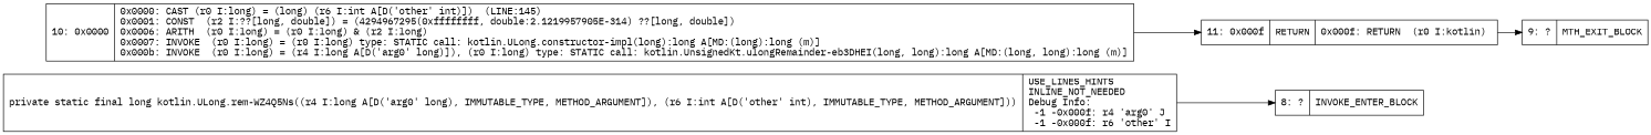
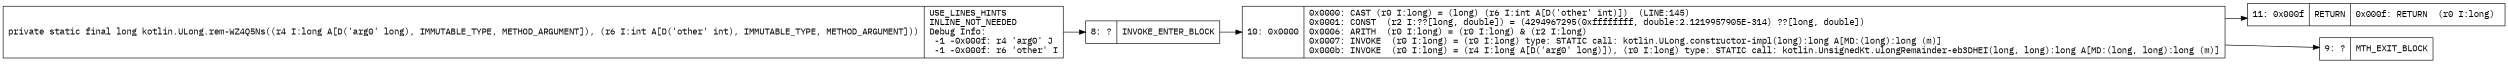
  digraph {
    fontname="IBM Plex Mono"
    rankdir=LR
    node [fontname="IBM Plex Mono" shape=record]
    edge [fontname="IBM Plex Mono"]
    n1 [label="{8\:\ ?|INVOKE_ENTER_BLOCK\l}"]
    n2 [label="{10\:\ 0x0000|0x0000: CAST (r0 I:long) = (long) (r6 I:int A[D('other' int)])  (LINE:145)\l0x0001: CONST  (r2 I:??[long, double]) = (4294967295(0xffffffff, double:2.1219957905E\-314) ??[long, double]) \l0x0006: ARITH  (r0 I:long) = (r0 I:long) & (r2 I:long) \l0x0007: INVOKE  (r0 I:long) = (r0 I:long) type: STATIC call: kotlin.ULong.constructor\-impl(long):long A[MD:(long):long (m)]\l0x000b: INVOKE  (r0 I:long) = (r4 I:long A[D('arg0' long)]), (r0 I:long) type: STATIC call: kotlin.UnsignedKt.ulongRemainder\-eb3DHEI(long, long):long A[MD:(long, long):long (m)]\l}"]
-   n3 [label="{11\:\ 0x000f|RETURN\l|0x000f: RETURN  (r0 I:kotlin) \l}"]
+   n3 [label="{11\:\ 0x000f|RETURN\l|0x000f: RETURN  (r0 I:long) \l}"]
    n4 [label="{9\:\ ?|MTH_EXIT_BLOCK\l}"]
    n5 [label="{private static final long kotlin.ULong.rem\-WZ4Q5Ns((r4 I:long A[D('arg0' long), IMMUTABLE_TYPE, METHOD_ARGUMENT]), (r6 I:int A[D('other' int), IMMUTABLE_TYPE, METHOD_ARGUMENT]))  | USE_LINES_HINTS\lINLINE_NOT_NEEDED\lDebug Info:\l  \-1 \-0x000f: r4 'arg0' J\l  \-1 \-0x000f: r6 'other' I\l}"]
+   n1 -> n2
    n2 -> n3
-   n3 -> n4
+   n2 -> n4
    n5 -> n1
  }
